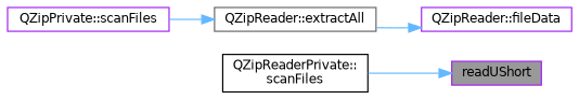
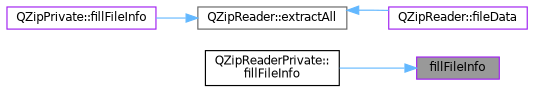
  digraph {
    rankdir=RL
    node [color=purple fillcolor=white fontname=Helvetica fontsize=10 shape=box style=filled]
    edge [color=steelblue1 dir=back fontname=Helvetica fontsize=10 labelfontname=Helvetica labelfontsize=10 style=solid]
-   n1 [fillcolor=grey60 fontcolor=black height=0.2 label=readUShort width=0.4]
-   n2 [color=black height=0.2 label="QZipReaderPrivate::\lscanFiles" width=0.4]
+   n1 [fillcolor=grey60 fontcolor=black height=0.2 label=fillFileInfo width=0.4]
+   n2 [color=black height=0.2 label="QZipReaderPrivate::\lfillFileInfo" width=0.4]
    n3 [height=0.2 label="QZipReader::fileData" width=0.4]
    n4 [color=gray40 height=0.2 label="QZipReader::extractAll" width=0.4]
-   n5 [height=0.2 label="QZipPrivate::scanFiles" width=0.4]
+   n5 [height=0.2 label="QZipPrivate::fillFileInfo" width=0.4]
    n1 -> n2
-   n3 -> n4
+   n4 -> n3
    n4 -> n5
  }
